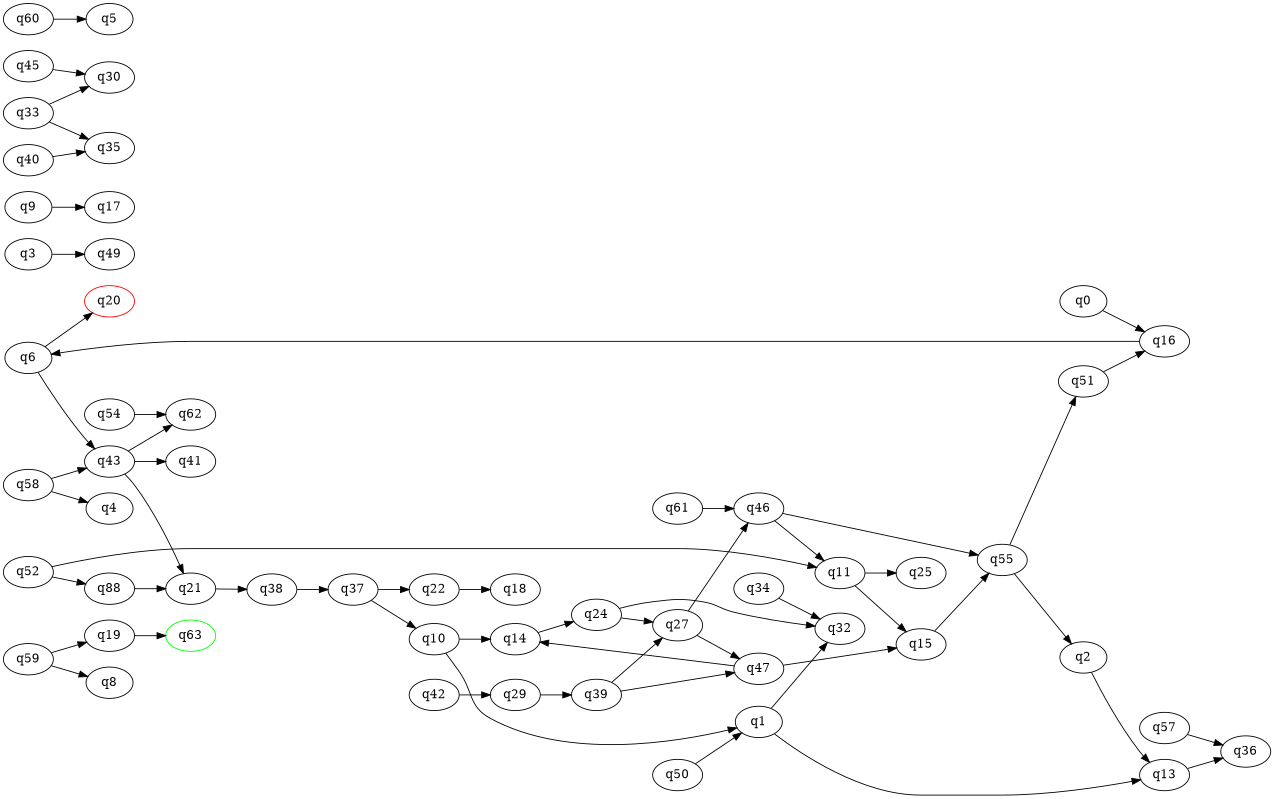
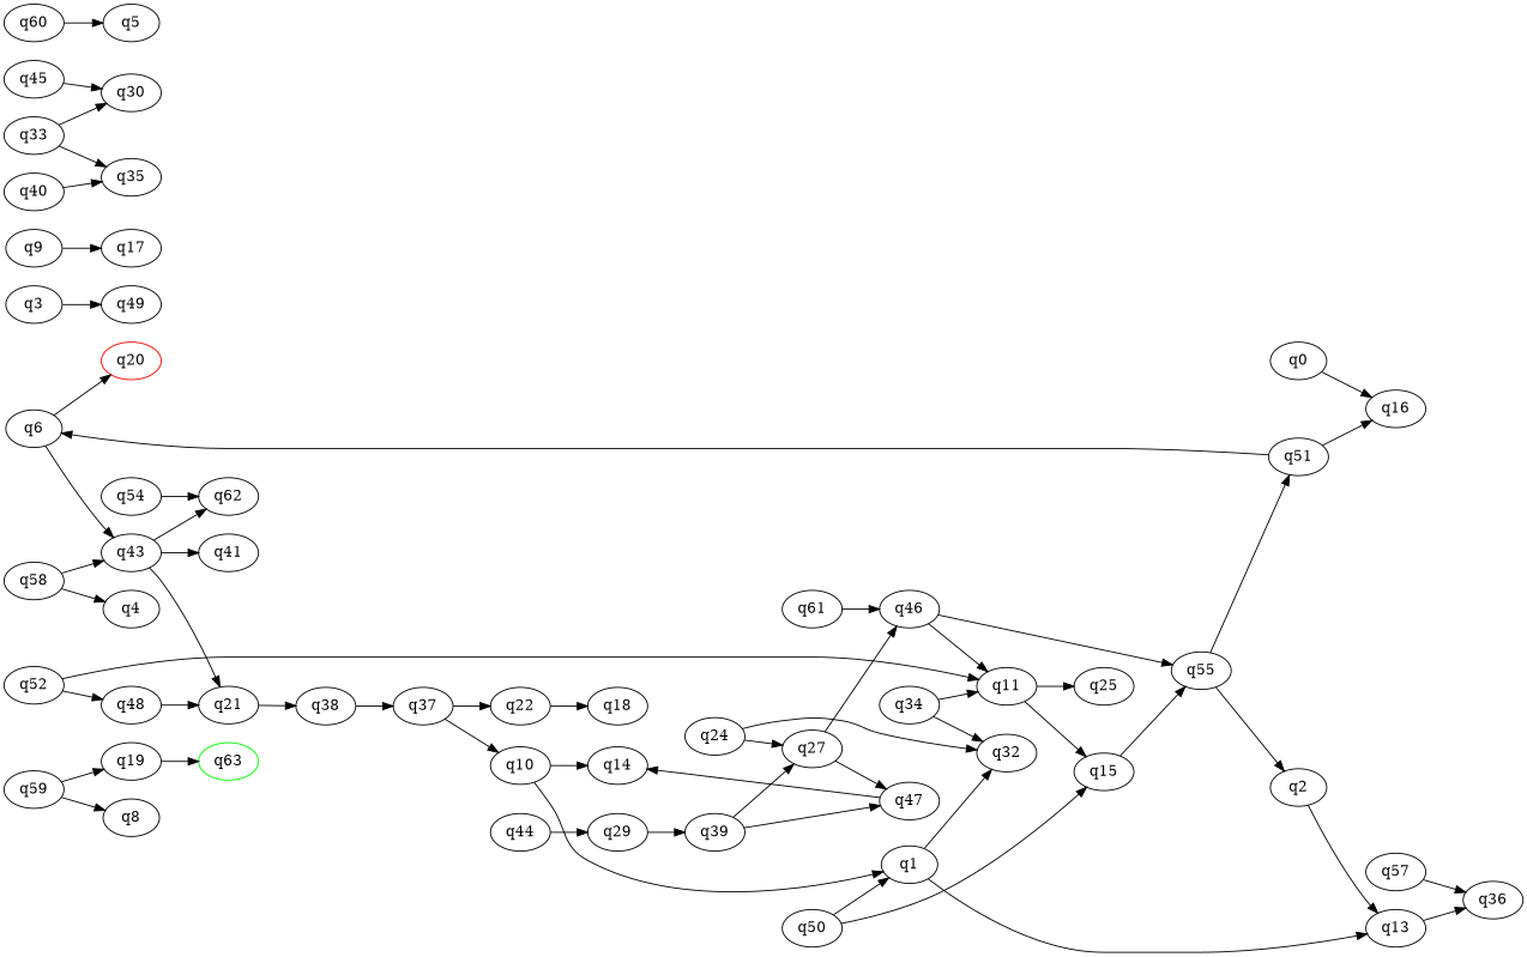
  digraph {
    fontname="DejaVu Serif"
    rankdir=LR
    node [fontname="DejaVu Serif"]
    edge [fontname="DejaVu Serif"]
    n1 [color=green initial=1 label=q63]
    q20 [color=red final=1]
    q0
    q16
    q6
    q43
    q1
    q13
    q32
    q36
    q2
    q3
    q49
    q21
    q41
    q62
    q38
    q9
    q17
    q10
    q14
    q24
    q27
    q11
    q15
    q25
    q55
    q51
    q46
    q47
    q19
    q37
    n33 [label=q22]
    q61
    q29
    q39
    q33
    q30
    q35
    q34
    q18
    q40
-   q44 [label=q42]
+   q44
    q45
-   q48 [label=q88]
+   q48
    q50
    q52
    q54
    q57
    q58
    q4
    q59
    q8
    q60
    q5
    q0 -> q16
-   q16 -> q6
+   q51 -> q6
    q6 -> q20
    q6 -> q43
    q43 -> q21
    q43 -> q41
    q43 -> q62
    q1 -> q13
    q1 -> q32
    q13 -> q36
    q2 -> q13
    q3 -> q49
    q21 -> q38
    q38 -> q37
    q9 -> q17
    q10 -> q1
    q10 -> q14
-   q14 -> q24
    q24 -> q32
    q24 -> q27
    q27 -> q46
    q27 -> q47
    q11 -> q15
    q11 -> q25
    q15 -> q55
    q55 -> q2
    q55 -> q51
    q51 -> q16
    q46 -> q11
    q46 -> q55
    q47 -> q14
    q19 -> n1
    q37 -> q10
    q37 -> n33
    n33 -> q18
    q61 -> q46
    q29 -> q39
    q39 -> q27
    q39 -> q47
    q33 -> q30
    q33 -> q35
    q34 -> q32
+   q34 -> q11
    q40 -> q35
    q44 -> q29
    q45 -> q30
    q48 -> q21
    q50 -> q1
-   q47 -> q15
+   q50 -> q15
    q52 -> q11
    q52 -> q48
    q54 -> q62
    q57 -> q36
    q58 -> q43
    q58 -> q4
    q59 -> q19
    q59 -> q8
    q60 -> q5
  }
